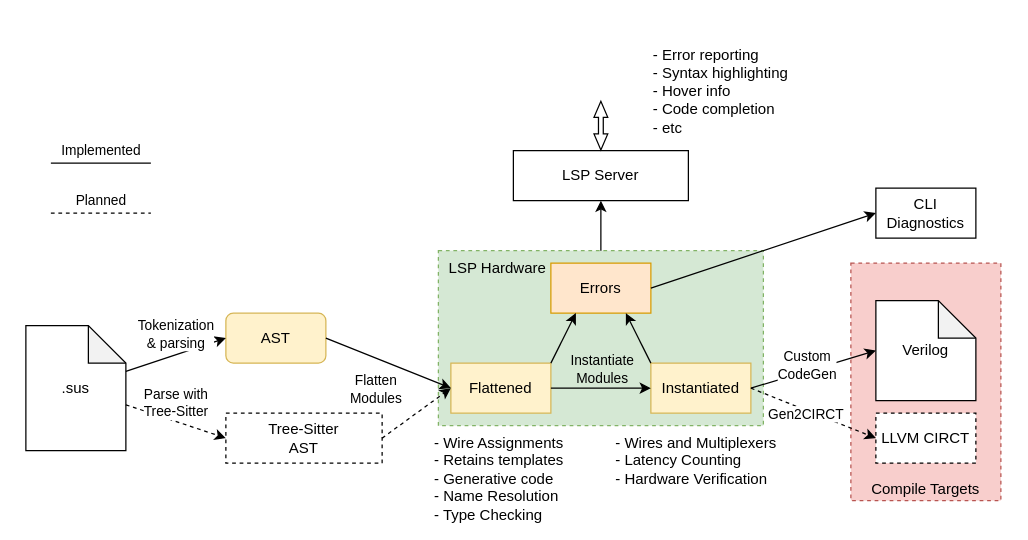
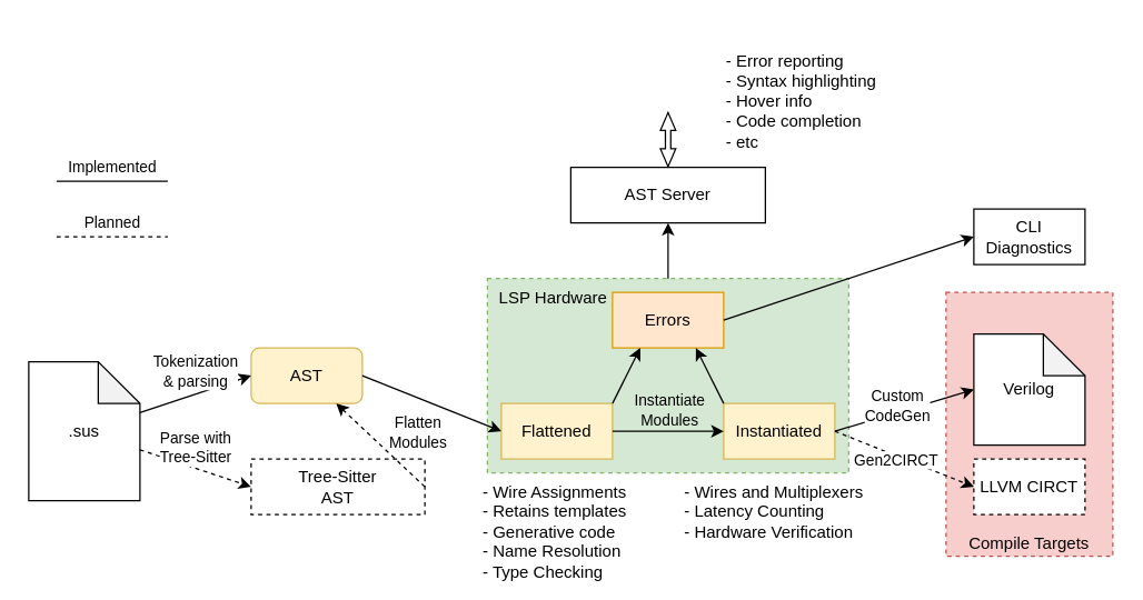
  <mxCell id="0" />
  <mxCell id="1" parent="0" />
  <mxCell id="2" value="&amp;nbsp; LSP Hardware" style="rounded=0;whiteSpace=wrap;html=1;fillColor=#d5e8d4;strokeColor=#82b366;dashed=1;verticalAlign=top;align=left;" vertex="1" parent="1"><mxGeometry x="350" y="200" width="260" height="140" as="geometry" /></mxCell>
  <mxCell id="3" value="Compile Targets" style="rounded=0;whiteSpace=wrap;html=1;fillColor=#f8cecc;strokeColor=#b85450;dashed=1;verticalAlign=bottom;" vertex="1" parent="1"><mxGeometry x="680" y="210" width="120" height="190" as="geometry" /></mxCell>
  <mxCell id="4" value="AST" style="whiteSpace=wrap;html=1;fillColor=#fff2cc;strokeColor=#d6b656;rounded=1;" vertex="1" parent="1"><mxGeometry x="180" y="250" width="80" height="40" as="geometry" /></mxCell>
  <mxCell id="5" value=".sus" style="shape=note;whiteSpace=wrap;html=1;backgroundOutline=1;darkOpacity=0.05;" vertex="1" parent="1"><mxGeometry x="20" y="260" width="80" height="100" as="geometry" /></mxCell>
  <mxCell id="6" value="" style="endArrow=classic;html=1;rounded=0;entryX=0;entryY=0.5;entryDx=0;entryDy=0;" edge="1" parent="1" source="5" target="4"><mxGeometry width="50" height="50" relative="1" as="geometry"><mxPoint x="200" y="400" as="sourcePoint" /><mxPoint x="250" y="350" as="targetPoint" /></mxGeometry></mxCell>
  <mxCell id="7" value="Tokenization&lt;br&gt;&amp;amp; parsing" style="edgeLabel;html=1;align=center;verticalAlign=middle;resizable=0;points=[];" vertex="1" connectable="0" parent="6"><mxGeometry x="0.067" relative="1" as="geometry"><mxPoint x="-3" y="-16" as="offset" /></mxGeometry></mxCell>
  <mxCell id="8" value="Flattened" style="rounded=0;whiteSpace=wrap;html=1;fillColor=#fff2cc;strokeColor=#d6b656;" vertex="1" parent="1"><mxGeometry x="360" y="290" width="80" height="40" as="geometry" /></mxCell>
  <mxCell id="9" value="" style="endArrow=classic;html=1;rounded=0;entryX=0;entryY=0.5;entryDx=0;entryDy=0;exitX=1;exitY=0.5;exitDx=0;exitDy=0;" edge="1" parent="1" source="4" target="8"><mxGeometry width="50" height="50" relative="1" as="geometry"><mxPoint x="280" y="310" as="sourcePoint" /><mxPoint x="360" y="310" as="targetPoint" /></mxGeometry></mxCell>
  <mxCell id="10" value="Flatten&lt;br&gt;Modules" style="edgeLabel;html=1;align=center;verticalAlign=middle;resizable=0;points=[];" vertex="1" connectable="0" parent="9"><mxGeometry x="0.067" relative="1" as="geometry"><mxPoint x="-13" y="19" as="offset" /></mxGeometry></mxCell>
  <mxCell id="11" value="Instantiated" style="rounded=0;whiteSpace=wrap;html=1;fillColor=#fff2cc;strokeColor=#d6b656;" vertex="1" parent="1"><mxGeometry x="520" y="290" width="80" height="40" as="geometry" /></mxCell>
  <mxCell id="12" value="" style="endArrow=classic;html=1;rounded=0;entryX=0;entryY=0.5;entryDx=0;entryDy=0;exitX=1;exitY=0.5;exitDx=0;exitDy=0;" edge="1" parent="1" target="11"><mxGeometry width="50" height="50" relative="1" as="geometry"><mxPoint x="440" y="310" as="sourcePoint" /><mxPoint x="520" y="310" as="targetPoint" /></mxGeometry></mxCell>
  <mxCell id="13" value="Instantiate&lt;br&gt;Modules" style="edgeLabel;html=1;align=center;verticalAlign=middle;resizable=0;points=[];labelBackgroundColor=#D5E8D4;" vertex="1" connectable="0" parent="12"><mxGeometry x="0.067" relative="1" as="geometry"><mxPoint x="-3" y="-16" as="offset" /></mxGeometry></mxCell>
  <mxCell id="14" value="- Wire Assignments&lt;br&gt;- Retains templates&lt;br&gt;- Generative code&lt;br style=&quot;font-size: 12px;&quot;&gt;- Name Resolution&lt;br style=&quot;font-size: 12px;&quot;&gt;- Type Checking" style="text;html=1;strokeColor=none;fillColor=none;align=left;verticalAlign=top;whiteSpace=wrap;rounded=0;spacing=2;fontSize=12;horizontal=1;labelPosition=center;verticalLabelPosition=middle;spacingBottom=0;spacingTop=0;" vertex="1" parent="1"><mxGeometry x="345" y="340" width="110" height="60" as="geometry" /></mxCell>
  <mxCell id="15" value="- Wires and Multiplexers&lt;br&gt;- Latency Counting&lt;br&gt;- Hardware Verification&lt;br&gt;" style="text;html=1;strokeColor=none;fillColor=none;align=left;verticalAlign=top;whiteSpace=wrap;rounded=0;spacing=2;fontSize=12;horizontal=1;labelPosition=center;verticalLabelPosition=middle;spacingBottom=0;spacingTop=0;" vertex="1" parent="1"><mxGeometry x="490" y="340" width="170" height="70" as="geometry" /></mxCell>
  <mxCell id="16" value="" style="endArrow=classic;html=1;rounded=0;entryX=0;entryY=0.5;entryDx=0;entryDy=0;exitX=1;exitY=0.5;exitDx=0;exitDy=0;entryPerimeter=0;" edge="1" parent="1" target="25"><mxGeometry width="50" height="50" relative="1" as="geometry"><mxPoint x="600" y="310" as="sourcePoint" /><mxPoint x="680" y="270" as="targetPoint" /></mxGeometry></mxCell>
  <mxCell id="17" value="Custom&lt;br&gt;CodeGen" style="edgeLabel;html=1;align=center;verticalAlign=middle;resizable=0;points=[];" vertex="1" connectable="0" parent="16"><mxGeometry x="0.067" relative="1" as="geometry"><mxPoint x="-9" y="-2" as="offset" /></mxGeometry></mxCell>
  <mxCell id="18" value="LLVM CIRCT" style="rounded=0;whiteSpace=wrap;html=1;dashed=1;" vertex="1" parent="1"><mxGeometry x="700" y="330" width="80" height="40" as="geometry" /></mxCell>
  <mxCell id="19" value="" style="endArrow=classic;html=1;rounded=0;entryX=0;entryY=0.5;entryDx=0;entryDy=0;exitX=1;exitY=0.5;exitDx=0;exitDy=0;dashed=1;" edge="1" parent="1" source="11" target="18"><mxGeometry width="50" height="50" relative="1" as="geometry"><mxPoint x="610" y="320" as="sourcePoint" /><mxPoint x="690" y="280" as="targetPoint" /></mxGeometry></mxCell>
  <mxCell id="20" value="Gen2CIRCT" style="edgeLabel;html=1;align=center;verticalAlign=middle;resizable=0;points=[];" vertex="1" connectable="0" parent="19"><mxGeometry x="0.067" relative="1" as="geometry"><mxPoint x="-9" y="-1" as="offset" /></mxGeometry></mxCell>
  <mxCell id="21" value="Tree-Sitter&lt;br&gt;AST" style="rounded=0;whiteSpace=wrap;html=1;dashed=1;" vertex="1" parent="1"><mxGeometry x="180" y="330" width="125" height="40" as="geometry" /></mxCell>
- <mxCell id="22" value="" style="endArrow=classic;html=1;rounded=0;entryX=0;entryY=0.5;entryDx=0;entryDy=0;exitX=1;exitY=0.5;exitDx=0;exitDy=0;dashed=1;" edge="1" parent="1" source="21" target="8"><mxGeometry width="50" height="50" relative="1" as="geometry"><mxPoint x="290" y="280" as="sourcePoint" /><mxPoint x="370" y="320" as="targetPoint" /></mxGeometry></mxCell>
+ <mxCell id="22" value="" style="endArrow=classic;html=1;rounded=0;exitX=1;exitY=0.5;exitDx=0;exitDy=0;dashed=1;" edge="1" parent="1" source="21" target="4"><mxGeometry width="50" height="50" relative="1" as="geometry"><mxPoint x="290" y="280" as="sourcePoint" /><mxPoint x="370" y="320" as="targetPoint" /></mxGeometry></mxCell>
  <mxCell id="23" value="" style="endArrow=classic;html=1;rounded=0;entryX=0;entryY=0.5;entryDx=0;entryDy=0;dashed=1;" edge="1" parent="1" source="5" target="21"><mxGeometry width="50" height="50" relative="1" as="geometry"><mxPoint x="270" y="360" as="sourcePoint" /><mxPoint x="350" y="320" as="targetPoint" /></mxGeometry></mxCell>
  <mxCell id="24" value="Parse with&lt;br&gt;Tree-Sitter" style="edgeLabel;html=1;align=center;verticalAlign=middle;resizable=0;points=[];" vertex="1" connectable="0" parent="23"><mxGeometry x="0.067" relative="1" as="geometry"><mxPoint x="-3" y="-16" as="offset" /></mxGeometry></mxCell>
  <mxCell id="25" value="Verilog" style="shape=note;whiteSpace=wrap;html=1;backgroundOutline=1;darkOpacity=0.05;" vertex="1" parent="1"><mxGeometry x="700" y="240" width="80" height="80" as="geometry" /></mxCell>
  <mxCell id="26" value="Errors" style="rounded=0;whiteSpace=wrap;html=1;fillColor=#ffe6cc;strokeColor=#d79b00;" vertex="1" parent="1"><mxGeometry x="440" y="210" width="80" height="40" as="geometry" /></mxCell>
- <mxCell id="27" value="LSP Server" style="rounded=0;whiteSpace=wrap;html=1;" vertex="1" parent="1"><mxGeometry x="410" y="120" width="140" height="40" as="geometry" /></mxCell>
+ <mxCell id="27" value="AST Server" style="rounded=0;whiteSpace=wrap;html=1;" vertex="1" parent="1"><mxGeometry x="410" y="120" width="140" height="40" as="geometry" /></mxCell>
  <mxCell id="28" value="" style="endArrow=classic;html=1;rounded=0;exitX=1;exitY=0;exitDx=0;exitDy=0;endSize=6;entryX=0.25;entryY=1;entryDx=0;entryDy=0;" edge="1" parent="1" source="8" target="26"><mxGeometry width="50" height="50" relative="1" as="geometry"><mxPoint x="410" y="300" as="sourcePoint" /><mxPoint x="410" y="180" as="targetPoint" /></mxGeometry></mxCell>
  <mxCell id="29" value="" style="endArrow=classic;html=1;rounded=0;exitX=0;exitY=0;exitDx=0;exitDy=0;endSize=6;entryX=0.75;entryY=1;entryDx=0;entryDy=0;" edge="1" parent="1" source="11" target="26"><mxGeometry width="50" height="50" relative="1" as="geometry"><mxPoint x="450" y="300" as="sourcePoint" /><mxPoint x="470" y="260" as="targetPoint" /></mxGeometry></mxCell>
  <mxCell id="30" value="" style="endArrow=classic;html=1;rounded=0;exitX=1;exitY=0.5;exitDx=0;exitDy=0;entryX=0;entryY=0.5;entryDx=0;entryDy=0;" edge="1" parent="1" source="26" target="31"><mxGeometry width="50" height="50" relative="1" as="geometry"><mxPoint x="570" y="220" as="sourcePoint" /><mxPoint x="680" y="150" as="targetPoint" /></mxGeometry></mxCell>
  <mxCell id="31" value="CLI Diagnostics" style="rounded=0;whiteSpace=wrap;html=1;" vertex="1" parent="1"><mxGeometry x="700" y="150" width="80" height="40" as="geometry" /></mxCell>
  <mxCell id="32" value="" style="shape=flexArrow;endArrow=classic;startArrow=classic;html=1;rounded=0;width=3.846;endSize=3.937;endWidth=6.183;startWidth=6.183;startSize=3.937;entryX=0.5;entryY=1;entryDx=0;entryDy=0;" edge="1" parent="1" target="34"><mxGeometry width="100" height="100" relative="1" as="geometry"><mxPoint x="480" y="120" as="sourcePoint" /><mxPoint x="480" y="40" as="targetPoint" /></mxGeometry></mxCell>
  <mxCell id="33" value="- Error reporting&lt;br&gt;- Syntax highlighting&lt;br&gt;- Hover info&lt;br&gt;- Code completion&lt;br&gt;- etc" style="text;html=1;strokeColor=none;fillColor=none;align=left;verticalAlign=top;whiteSpace=wrap;rounded=0;spacing=2;fontSize=12;horizontal=1;labelPosition=center;verticalLabelPosition=middle;spacingBottom=0;spacingTop=0;" vertex="1" parent="1"><mxGeometry x="520" y="30" width="140" height="60" as="geometry" /></mxCell>
  <mxCell id="34" value="" style="shape=image;verticalLabelPosition=bottom;labelBackgroundColor=default;verticalAlign=top;aspect=fixed;imageAspect=0;image=https://i.pinimg.com/originals/24/42/f8/2442f8e6dbd772f0cf1dad8d803399bc.png;" vertex="1" parent="1"><mxGeometry x="450" y="20" width="60" height="60" as="geometry" /></mxCell>
  <mxCell id="35" value="" style="endArrow=classic;html=1;rounded=0;exitX=0.5;exitY=0;exitDx=0;exitDy=0;endSize=6;entryX=0.5;entryY=1;entryDx=0;entryDy=0;" edge="1" parent="1" source="2" target="27"><mxGeometry width="50" height="50" relative="1" as="geometry"><mxPoint x="450" y="300" as="sourcePoint" /><mxPoint x="470" y="260" as="targetPoint" /></mxGeometry></mxCell>
  <mxCell id="36" value="Planned" style="endArrow=none;html=1;rounded=0;dashed=1;endFill=0;" edge="1" parent="1"><mxGeometry y="10" width="50" height="50" relative="1" as="geometry"><mxPoint x="40" y="170" as="sourcePoint" /><mxPoint x="120" y="170" as="targetPoint" /><mxPoint as="offset" /></mxGeometry></mxCell>
  <mxCell id="37" value="Implemented" style="endArrow=none;html=1;rounded=0;endFill=0;" edge="1" parent="1"><mxGeometry y="10" width="50" height="50" relative="1" as="geometry"><mxPoint x="40" y="130" as="sourcePoint" /><mxPoint x="120" y="130" as="targetPoint" /><mxPoint as="offset" /></mxGeometry></mxCell>
